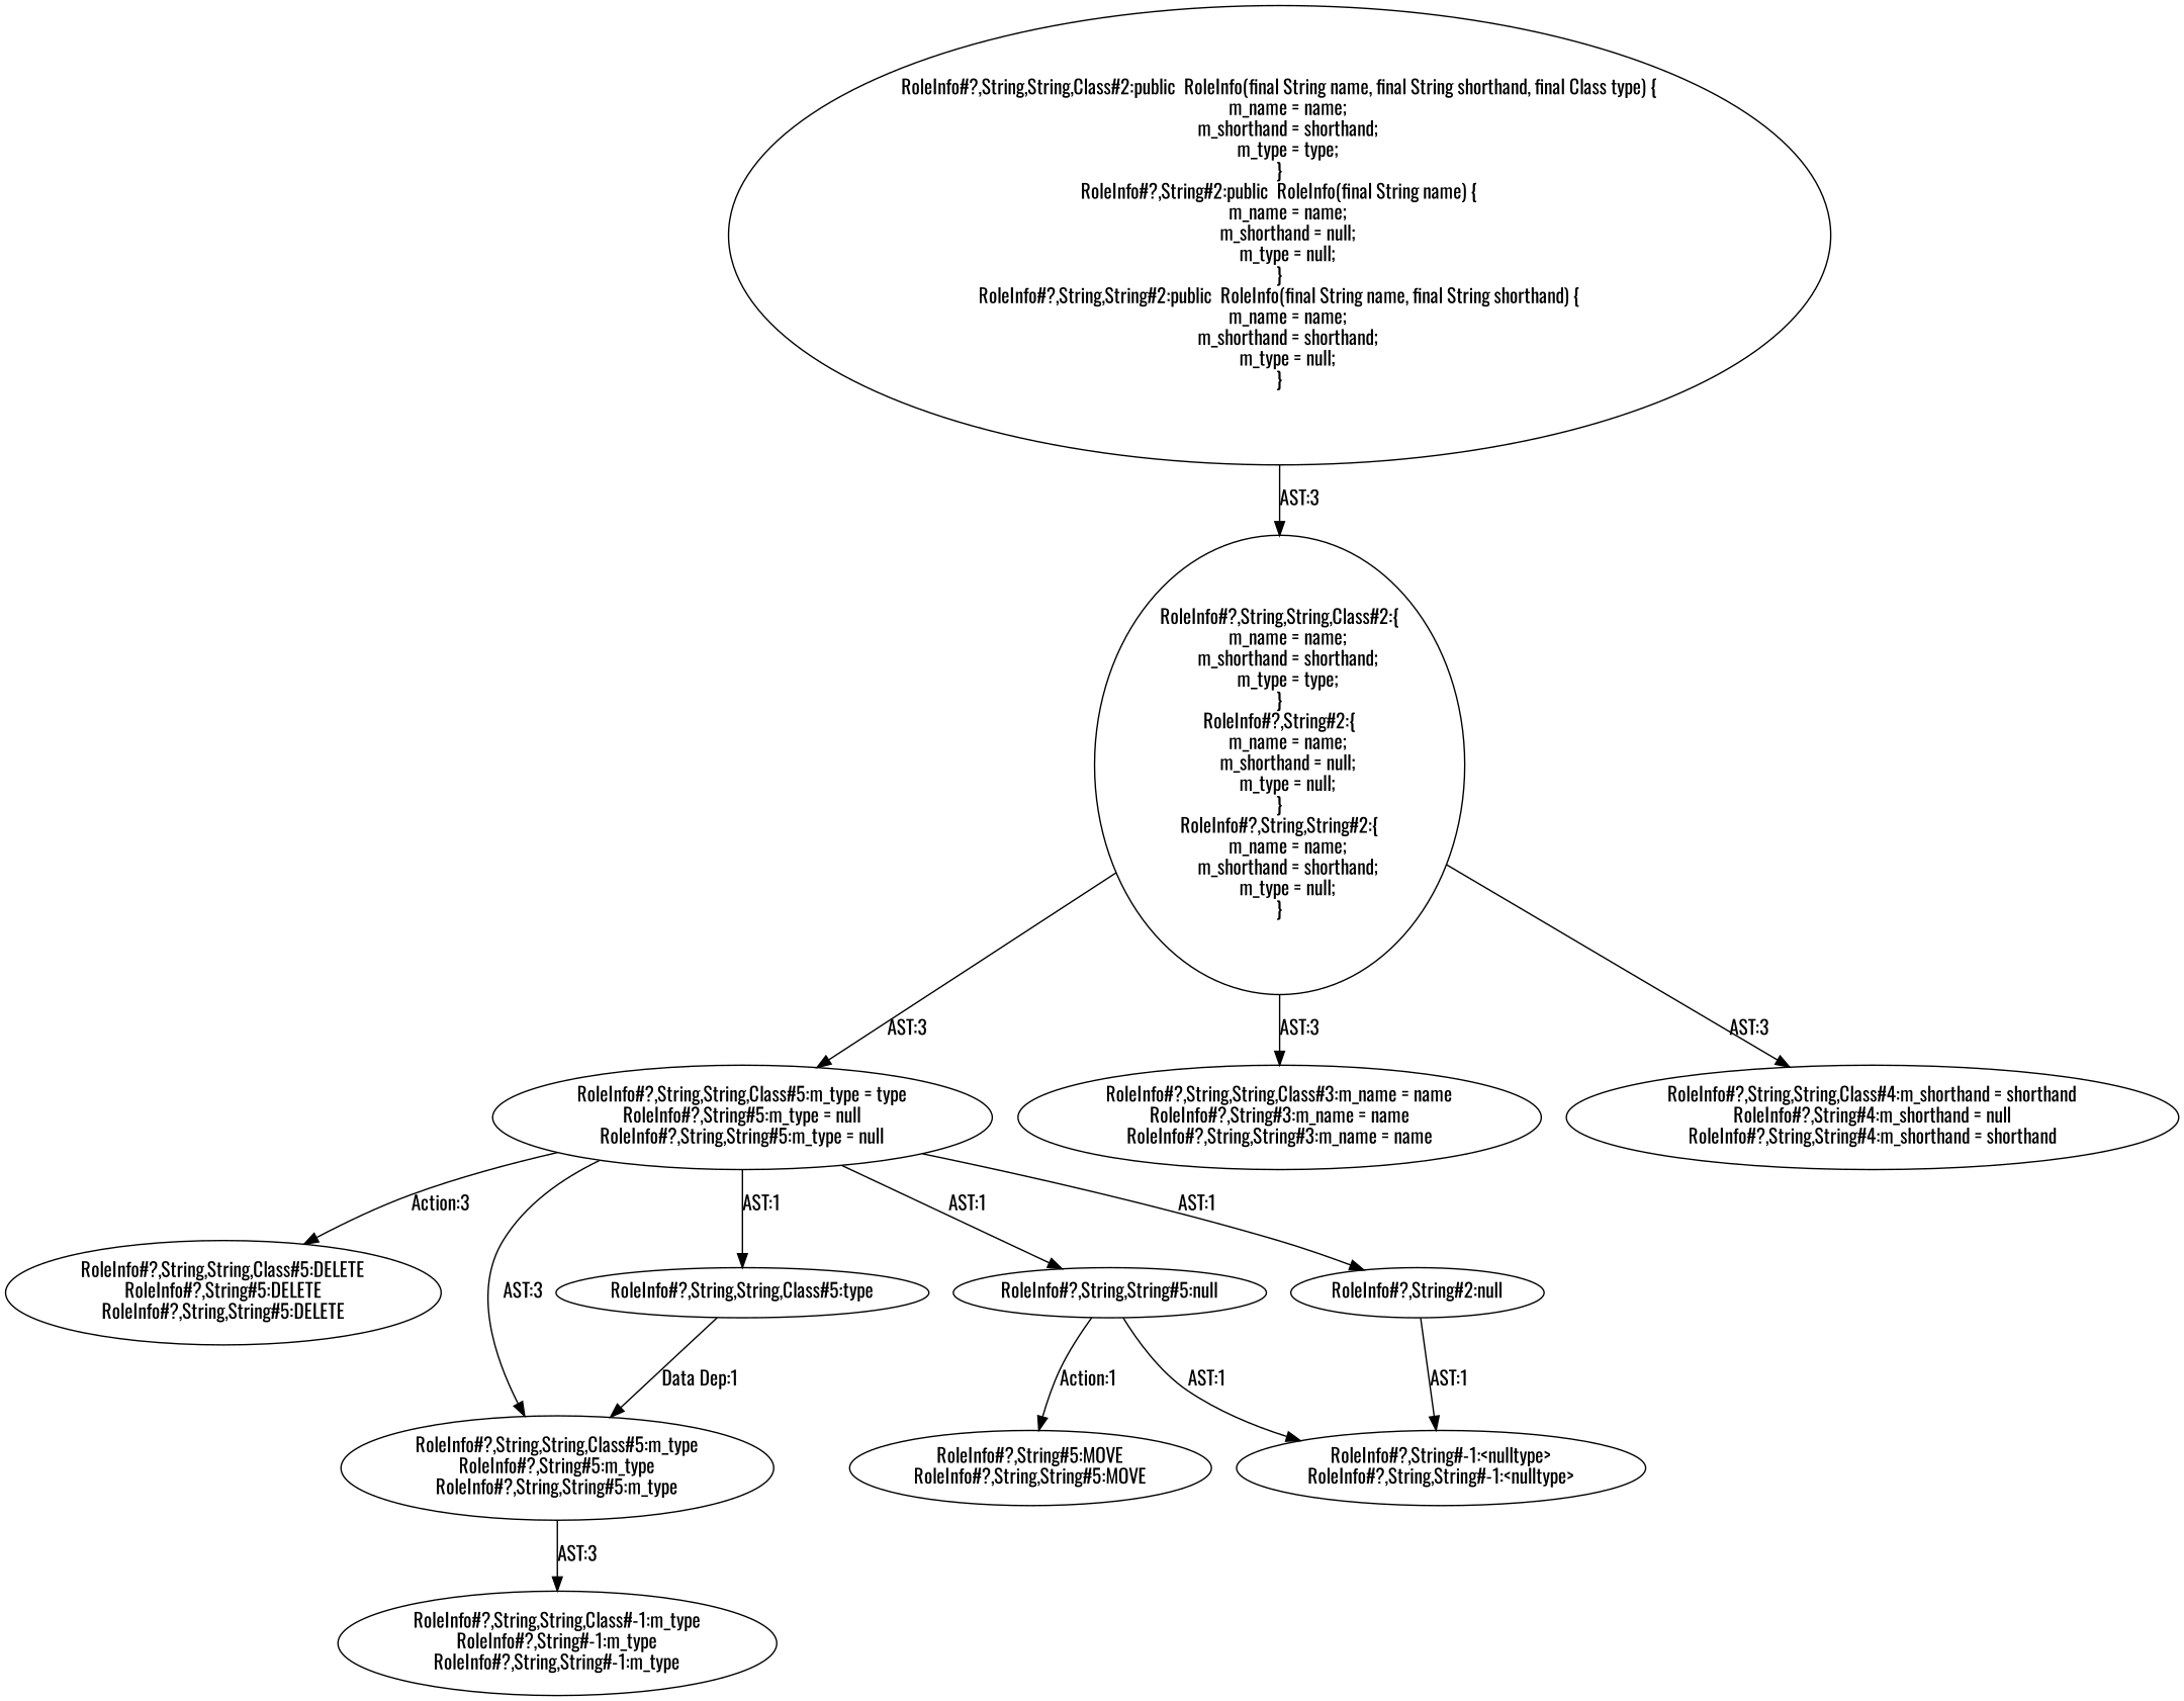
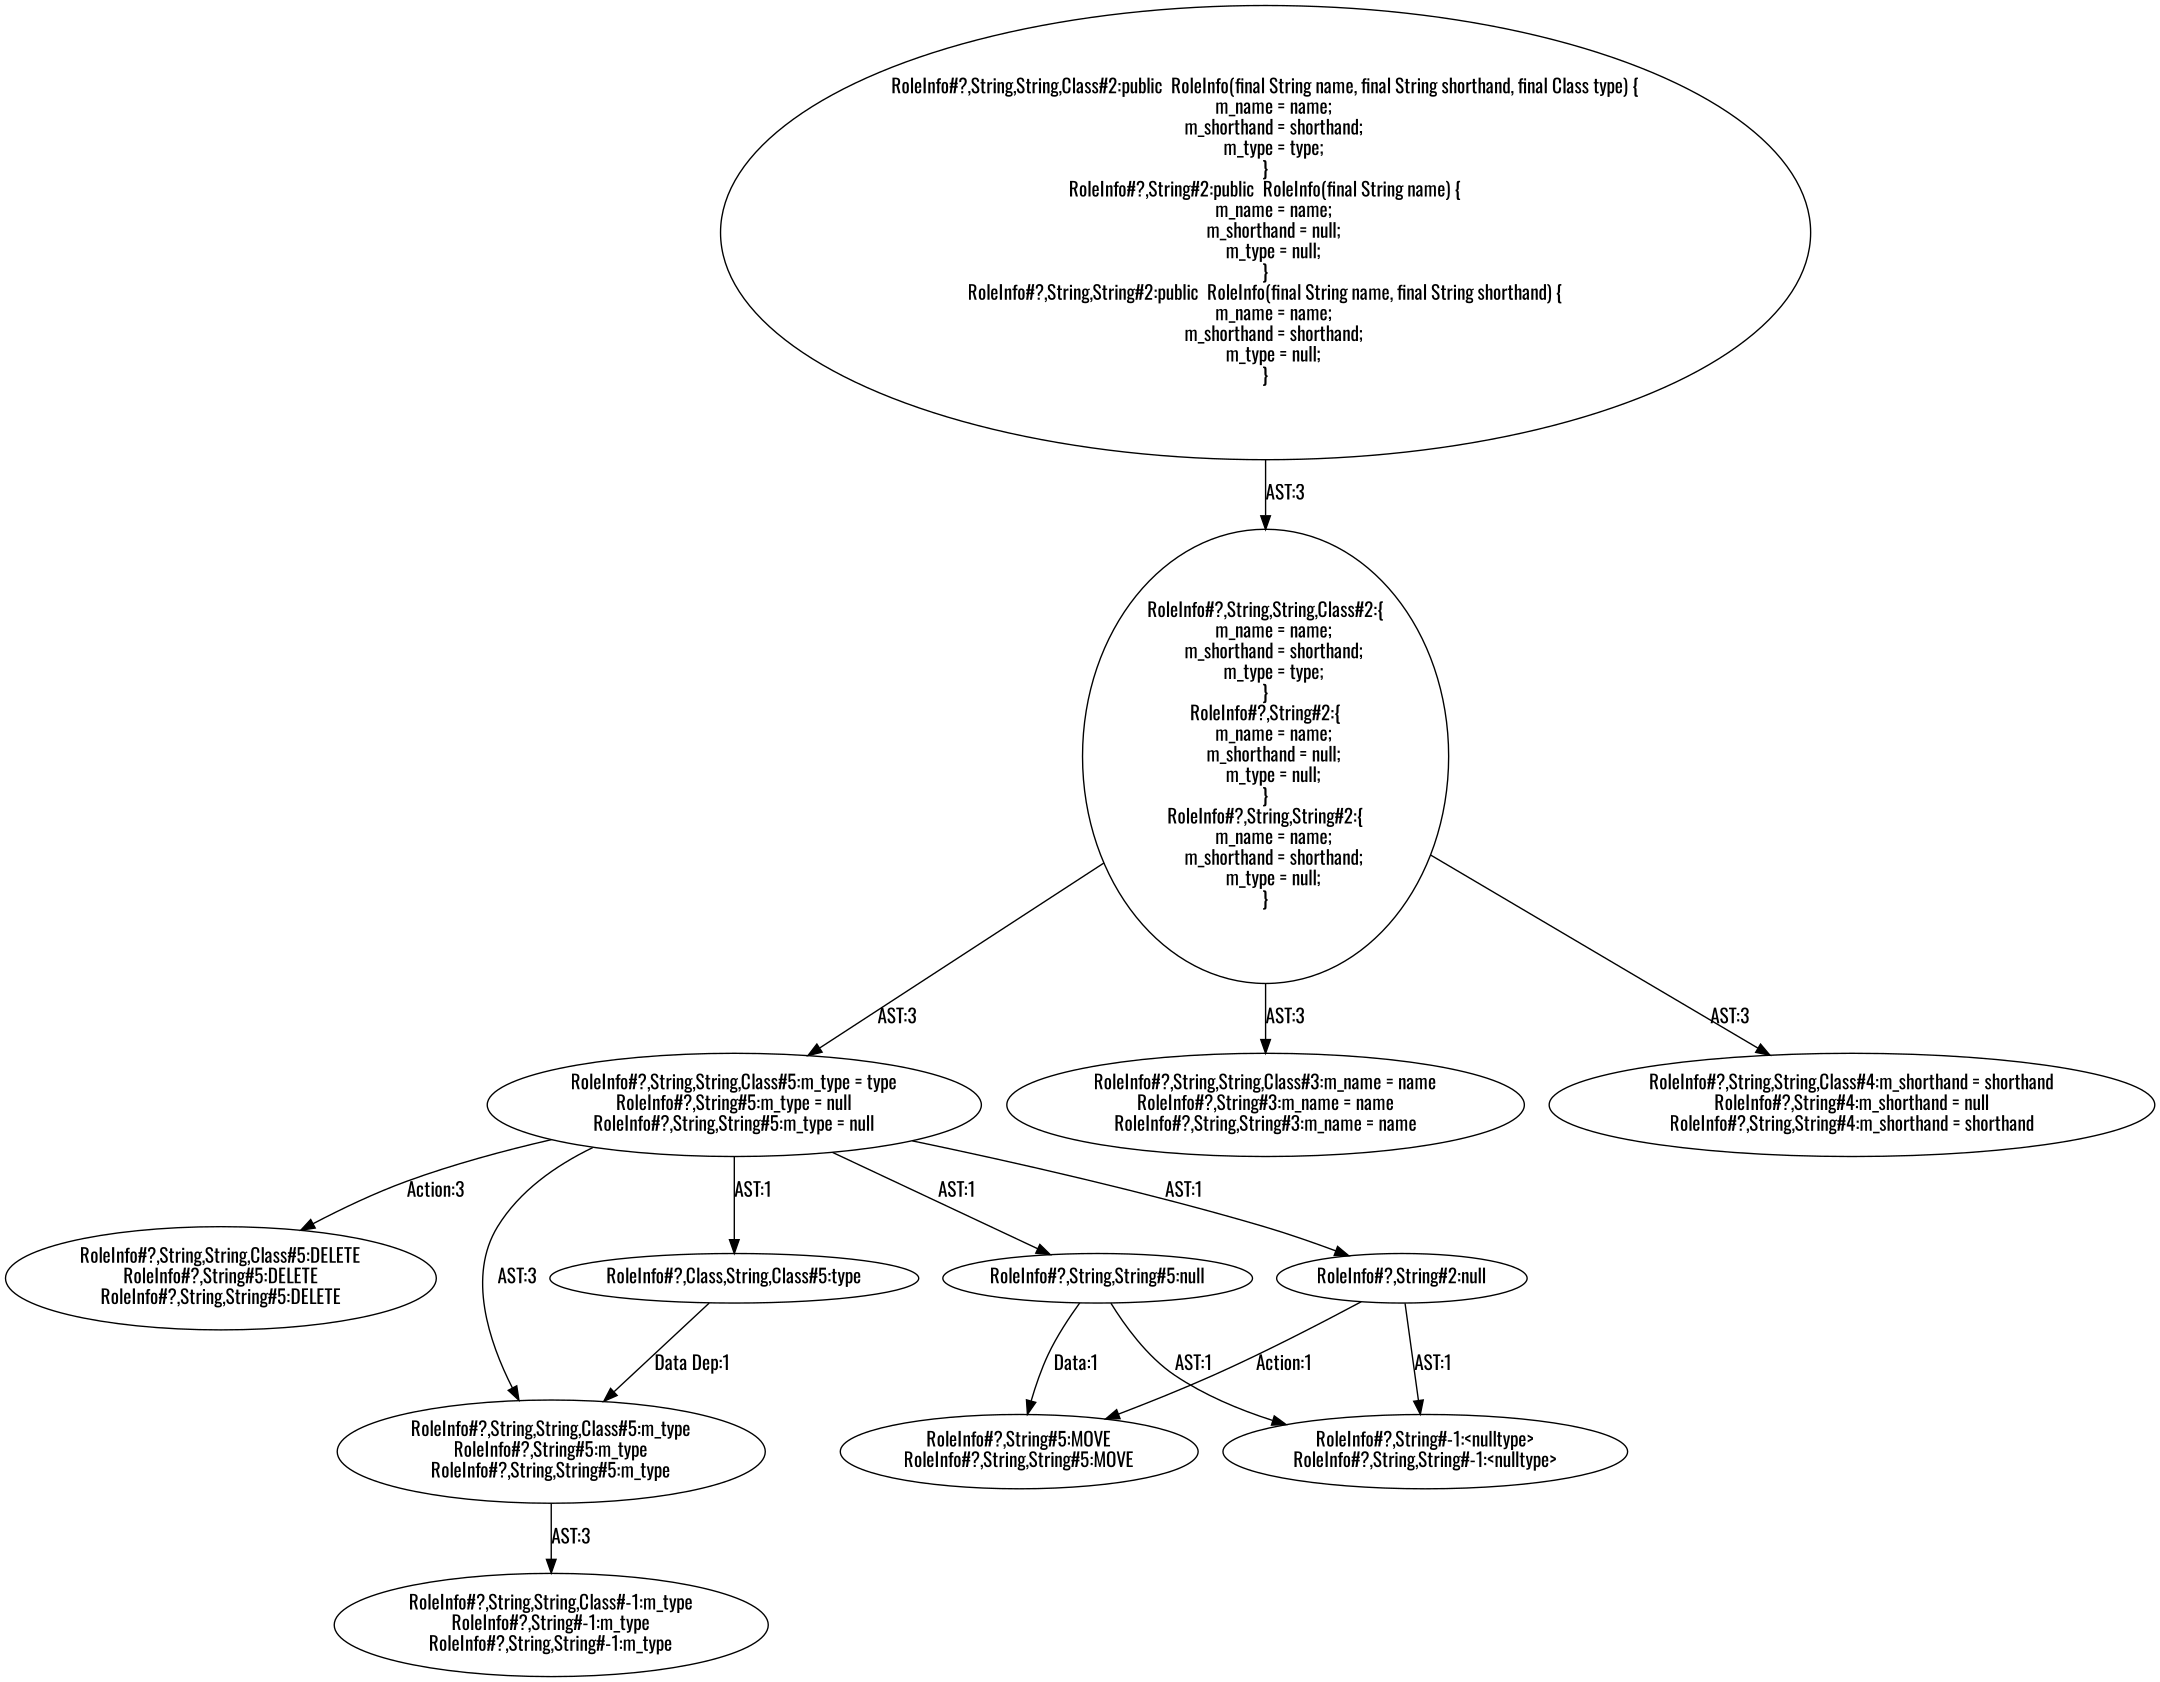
  digraph {
    fontname=Oswald
    node [fontname=Oswald shape=ellipse]
    edge [fontname=Oswald]
    n1 [label="RoleInfo#?,String,String,Class#5:DELETE\nRoleInfo#?,String#5:DELETE\nRoleInfo#?,String,String#5:DELETE"]
    n2 [label="RoleInfo#?,String,String,Class#5:m_type = type\nRoleInfo#?,String#5:m_type = null\nRoleInfo#?,String,String#5:m_type = null"]
    n3 [label="RoleInfo#?,String,String,Class#5:m_type\nRoleInfo#?,String#5:m_type\nRoleInfo#?,String,String#5:m_type"]
-   n4 [label="RoleInfo#?,String,String,Class#5:type"]
+   n4 [label="RoleInfo#?,Class,String,Class#5:type"]
    n5 [label="RoleInfo#?,String#2:null"]
    n6 [label="RoleInfo#?,String,String#5:null"]
    n7 [label="RoleInfo#?,String,String,Class#-1:m_type\nRoleInfo#?,String#-1:m_type\nRoleInfo#?,String,String#-1:m_type"]
    n8 [label="RoleInfo#?,String#-1:<nulltype>\nRoleInfo#?,String,String#-1:<nulltype>"]
    n9 [label="RoleInfo#?,String#5:MOVE\nRoleInfo#?,String,String#5:MOVE"]
    n10 [label="RoleInfo#?,String,String,Class#2:\{\n    m_name = name;\n    m_shorthand = shorthand;\n    m_type = type;\n\}\nRoleInfo#?,String#2:\{\n    m_name = name;\n    m_shorthand = null;\n    m_type = null;\n\}\nRoleInfo#?,String,String#2:\{\n    m_name = name;\n    m_shorthand = shorthand;\n    m_type = null;\n\}"]
    n11 [label="RoleInfo#?,String,String,Class#3:m_name = name\nRoleInfo#?,String#3:m_name = name\nRoleInfo#?,String,String#3:m_name = name"]
    n12 [label="RoleInfo#?,String,String,Class#4:m_shorthand = shorthand\nRoleInfo#?,String#4:m_shorthand = null\nRoleInfo#?,String,String#4:m_shorthand = shorthand"]
    n13 [label="RoleInfo#?,String,String,Class#2:public  RoleInfo(final String name, final String shorthand, final Class type) \{\n    m_name = name;\n    m_shorthand = shorthand;\n    m_type = type;\n\}\nRoleInfo#?,String#2:public  RoleInfo(final String name) \{\n    m_name = name;\n    m_shorthand = null;\n    m_type = null;\n\}\nRoleInfo#?,String,String#2:public  RoleInfo(final String name, final String shorthand) \{\n    m_name = name;\n    m_shorthand = shorthand;\n    m_type = null;\n\}"]
    n2 -> n1 [label="Action:3"]
    n2 -> n3 [label="AST:3"]
    n2 -> n4 [label="AST:1"]
    n2 -> n5 [label="AST:1"]
    n2 -> n6 [label="AST:1"]
    n3 -> n7 [label="AST:3"]
    n4 -> n3 [label="Data Dep:1"]
    n5 -> n8 [label="AST:1"]
+   n5 -> n9 [label="Action:1"]
    n6 -> n8 [label="AST:1"]
-   n6 -> n9 [label="Action:1"]
+   n6 -> n9 [label="Data:1"]
    n10 -> n2 [label="AST:3"]
    n10 -> n11 [label="AST:3"]
    n10 -> n12 [label="AST:3"]
    n13 -> n10 [label="AST:3"]
  }
